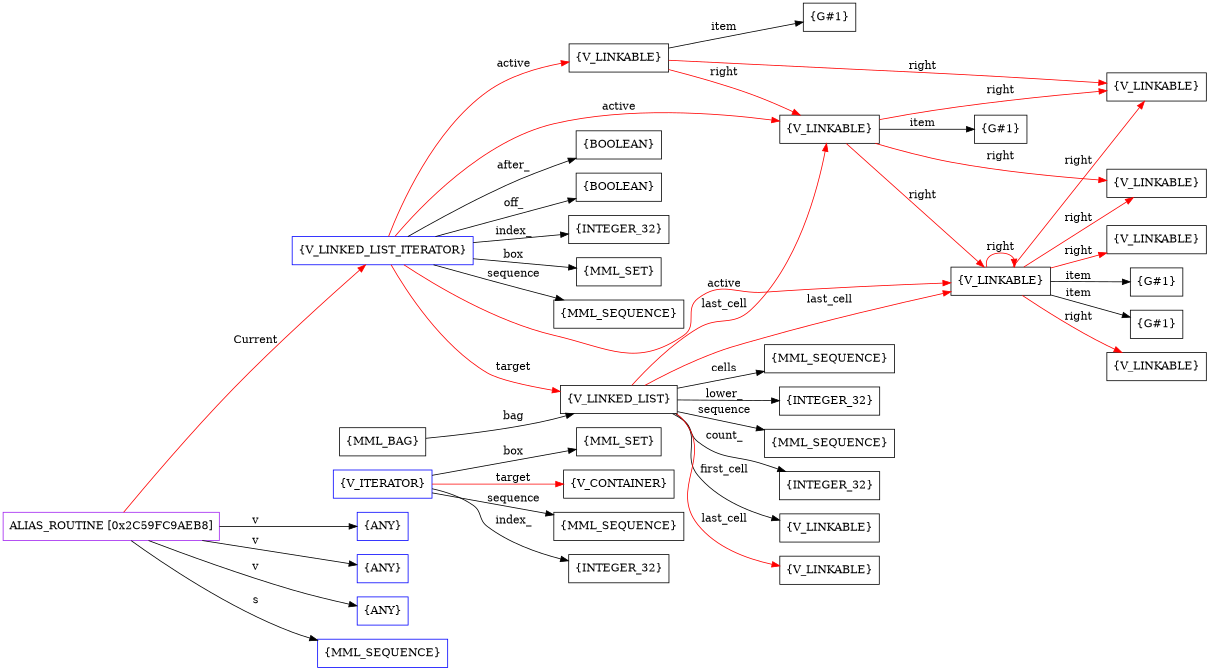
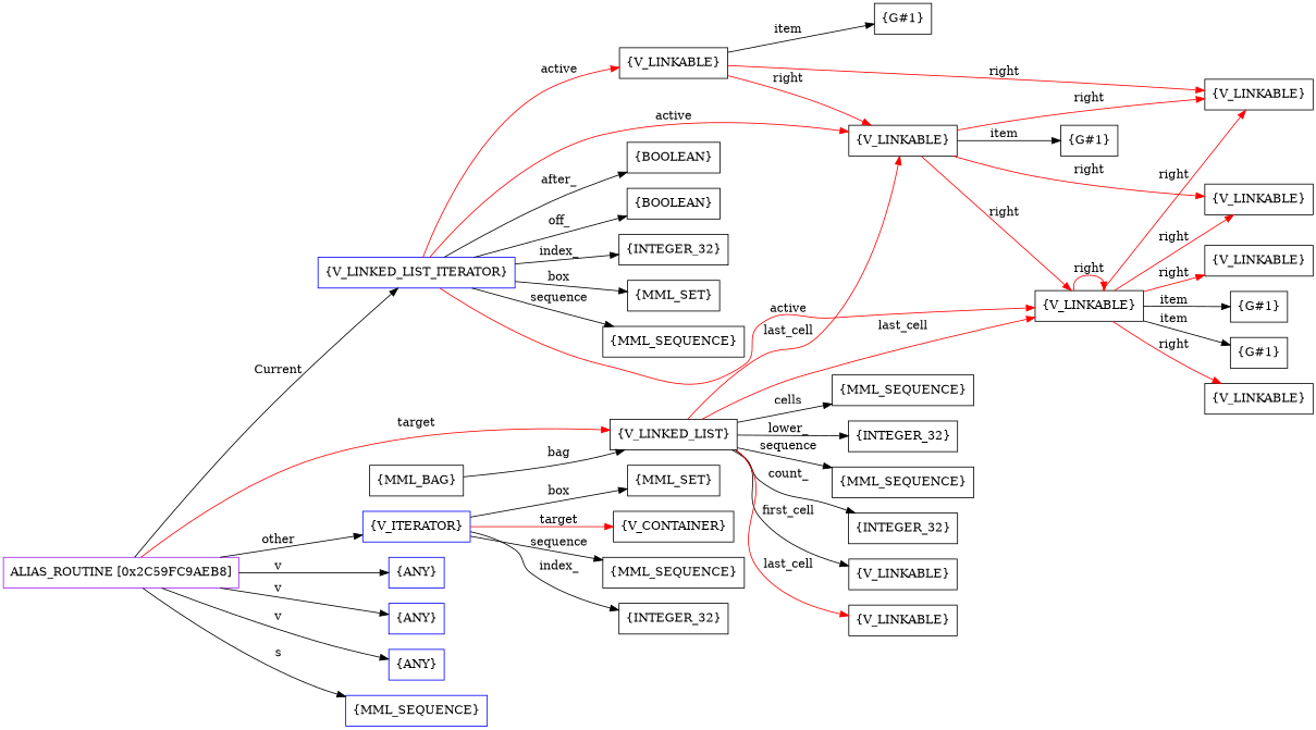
  digraph {
    rankdir=LR
    node [shape=box]
    n1 [color=purple label=<ALIAS_ROUTINE [0x2C59FC9AEB8]>]
    n2 [color=blue label=<{V_LINKED_LIST_ITERATOR}>]
    n3 [color=blue label=<{V_ITERATOR}>]
    n4 [color=blue label=<{ANY}>]
    n5 [color=blue label=<{ANY}>]
    n6 [color=blue label=<{ANY}>]
    n7 [color=blue label=<{MML_SEQUENCE}>]
    n8 [label=<{BOOLEAN}>]
    n9 [label=<{INTEGER_32}>]
    n10 [label=<{MML_SET}>]
    n11 [label=<{MML_SEQUENCE}>]
    n12 [label=<{V_LINKED_LIST}>]
    n13 [label=<{V_LINKABLE}>]
    n14 [label=<{V_LINKABLE}>]
    n15 [label=<{V_LINKABLE}>]
    n16 [label=<{BOOLEAN}>]
    n17 [label=<{MML_SET}>]
    n18 [label=<{V_CONTAINER}>]
    n19 [label=<{MML_SEQUENCE}>]
    n20 [label=<{INTEGER_32}>]
    n21 [label=<{INTEGER_32}>]
    n22 [label=<{MML_SEQUENCE}>]
    n23 [label=<{INTEGER_32}>]
    n24 [label=<{V_LINKABLE}>]
    n25 [label=<{V_LINKABLE}>]
    n26 [label=<{MML_SEQUENCE}>]
    n27 [label=<{G#1}>]
    n28 [label=<{V_LINKABLE}>]
    n29 [label=<{V_LINKABLE}>]
    n30 [label=<{G#1}>]
    n31 [label=<{G#1}>]
    n32 [label=<{V_LINKABLE}>]
    n33 [label=<{V_LINKABLE}>]
    n34 [label=<{G#1}>]
    n35 [label=<{MML_BAG}>]
-   n1 -> n2 [color=red label=<Current>]
+   n1 -> n2 [color=black label=<Current>]
+   n1 -> n3 [label=<other>]
    n1 -> n4 [label=<v>]
    n1 -> n5 [label=<v>]
    n1 -> n6 [label=<v>]
    n1 -> n7 [label=<s>]
    n2 -> n8 [label=<off_>]
    n2 -> n9 [label=<index_>]
    n2 -> n10 [label=box]
    n2 -> n11 [label=<sequence>]
-   n2 -> n12 [color=red label=<target>]
+   n1 -> n12 [color=red label=<target>]
    n2 -> n13 [color=red label=<active>]
    n2 -> n14 [color=red label=<active>]
    n2 -> n15 [color=red label=<active>]
    n2 -> n16 [label=<after_>]
    n3 -> n17 [label=box]
    n3 -> n18 [color=red label=<target>]
    n3 -> n19 [label=<sequence>]
    n3 -> n20 [label=<index_>]
    n12 -> n13 [color=red label=<last_cell>]
    n12 -> n14 [color=red label=<last_cell>]
    n12 -> n21 [label=<lower_>]
    n12 -> n22 [label=<sequence>]
    n12 -> n23 [label=<count_>]
    n12 -> n24 [label=<first_cell>]
    n12 -> n25 [color=red label=<last_cell>]
    n12 -> n26 [label=<cells>]
    n13 -> n14 [color=red label=<right>]
    n13 -> n27 [label=<item>]
    n13 -> n28 [color=red label=<right>]
    n13 -> n29 [color=red label=<right>]
    n14 -> n14 [color=red label=<right>]
    n14 -> n28 [color=red label=<right>]
    n14 -> n29 [color=red label=<right>]
    n14 -> n30 [label=<item>]
    n14 -> n31 [label=<item>]
    n14 -> n32 [color=red label=<right>]
    n14 -> n33 [color=red label=<right>]
    n15 -> n13 [color=red label=<right>]
    n15 -> n29 [color=red label=<right>]
    n15 -> n34 [label=<item>]
    n35 -> n12 [label=<bag>]
  }
